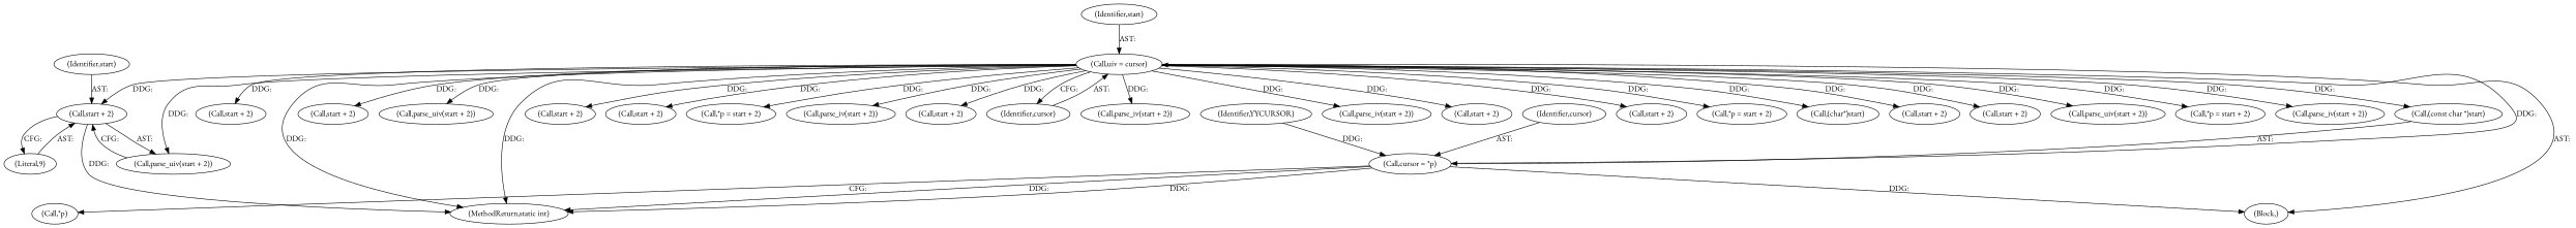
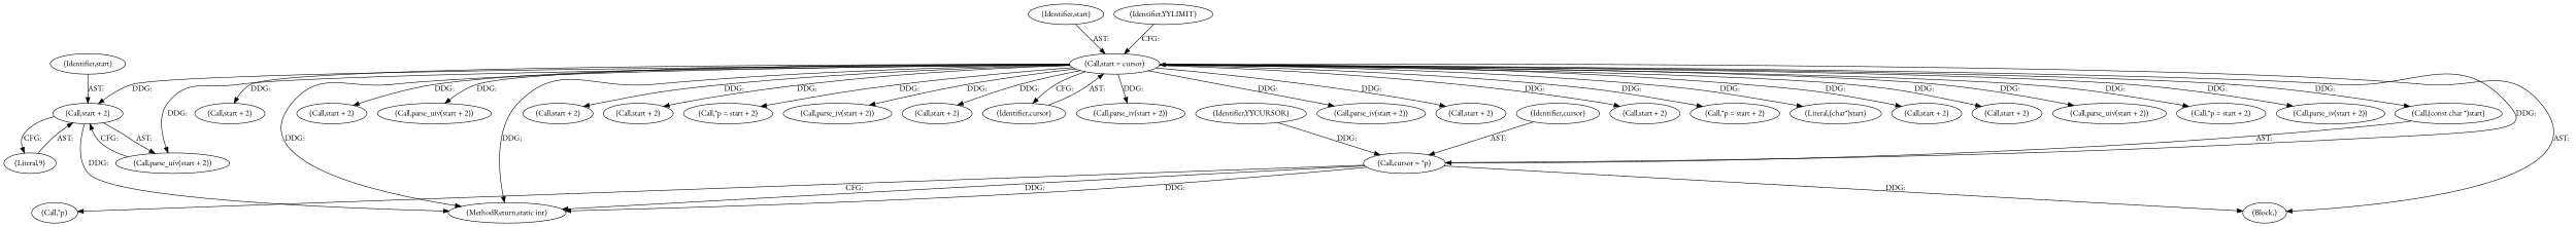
  digraph {
    fontname="EB Garamond"
    node [fontname="EB Garamond"]
    edge [fontname="EB Garamond"]
    n1 [label="(Call,start + 2)"]
    n2 [label="(Literal,9)"]
    n3 [label="(MethodReturn,static int)"]
    n4 [label="(Call,parse_uiv(start + 2))"]
-   n5 [label="(Call,uiv = cursor)"]
+   n5 [label="(Call,start = cursor)"]
    n6 [label="(Call,start + 2)"]
    n7 [label="(Call,start + 2)"]
    n8 [label="(Call,parse_uiv(start + 2))"]
    n9 [label="(Call,start + 2)"]
    n10 [label="(Call,start + 2)"]
    n11 [label="(Call,*p = start + 2)"]
    n12 [label="(Call,parse_iv(start + 2))"]
    n13 [label="(Call,start + 2)"]
    n14 [label="(Identifier,cursor)"]
    n15 [label="(Call,parse_iv(start + 2))"]
    n16 [label="(Call,parse_iv(start + 2))"]
    n17 [label="(Call,start + 2)"]
    n18 [label="(Block,)"]
    n19 [label="(Call,start + 2)"]
    n20 [label="(Call,*p = start + 2)"]
-   n21 [label="(Call,(char*)start)"]
+   n21 [label="(Literal,(char*)start)"]
    n22 [label="(Call,(const char *)start)"]
    n23 [label="(Call,start + 2)"]
    n24 [label="(Call,start + 2)"]
    n25 [label="(Call,parse_uiv(start + 2))"]
    n26 [label="(Call,*p = start + 2)"]
    n27 [label="(Call,parse_iv(start + 2))"]
    n28 [label="(Call,cursor = *p)"]
    n29 [label="(Call,*p)"]
    n30 [label="(Identifier,YYCURSOR)"]
    n31 [label="(Identifier,cursor)"]
    n32 [label="(Identifier,start)"]
+   n33 [label="(Identifier,YYLIMIT)"]
    n34 [label="(Identifier,start)"]
    n1 -> n2 [label="CFG: "]
    n1 -> n3 [label="DDG: "]
    n1 -> n4 [label="AST: "]
    n2 -> n1 [label="AST: "]
    n4 -> n1 [label="CFG: "]
    n5 -> n1 [label="DDG: "]
    n5 -> n3 [label="DDG: "]
    n5 -> n3 [label="DDG: "]
    n5 -> n4 [label="DDG: "]
    n5 -> n6 [label="DDG: "]
    n5 -> n7 [label="DDG: "]
    n5 -> n8 [label="DDG: "]
    n5 -> n9 [label="DDG: "]
    n5 -> n10 [label="DDG: "]
    n5 -> n11 [label="DDG: "]
    n5 -> n12 [label="DDG: "]
    n5 -> n13 [label="DDG: "]
    n5 -> n14 [label="CFG: "]
    n5 -> n15 [label="DDG: "]
    n5 -> n16 [label="DDG: "]
    n5 -> n17 [label="DDG: "]
    n5 -> n18 [label="AST: "]
    n5 -> n19 [label="DDG: "]
    n5 -> n20 [label="DDG: "]
    n5 -> n21 [label="DDG: "]
    n5 -> n22 [label="DDG: "]
    n5 -> n23 [label="DDG: "]
    n5 -> n24 [label="DDG: "]
    n5 -> n25 [label="DDG: "]
    n5 -> n26 [label="DDG: "]
    n5 -> n27 [label="DDG: "]
    n14 -> n5 [label="AST: "]
    n22 -> n28 [label="AST: "]
    n28 -> n3 [label="DDG: "]
    n28 -> n3 [label="DDG: "]
    n28 -> n5 [label="DDG: "]
    n28 -> n18 [label="DDG: "]
    n28 -> n29 [label="CFG: "]
    n30 -> n28 [label="DDG: "]
    n31 -> n28 [label="AST: "]
    n32 -> n5 [label="AST: "]
+   n33 -> n5 [label="CFG: "]
    n34 -> n1 [label="AST: "]
  }
